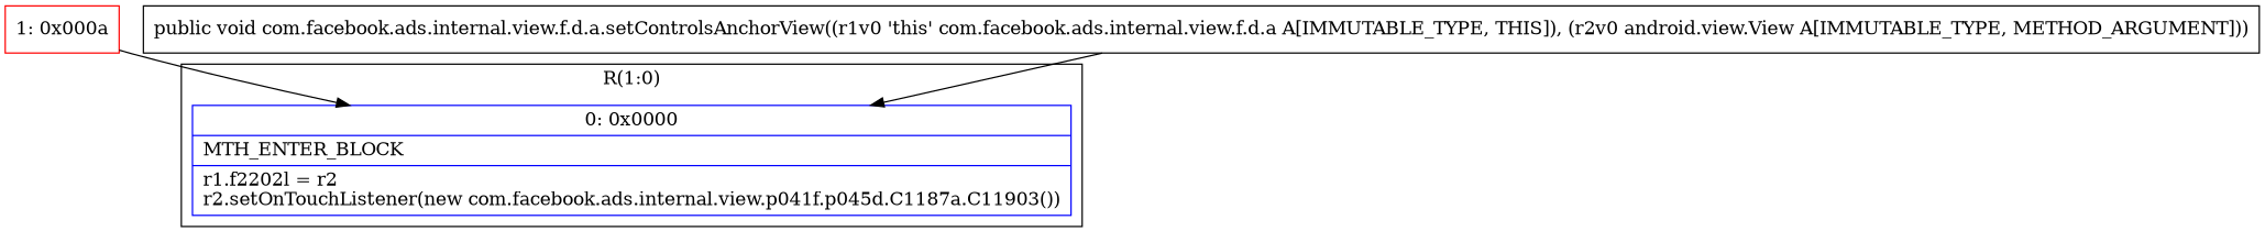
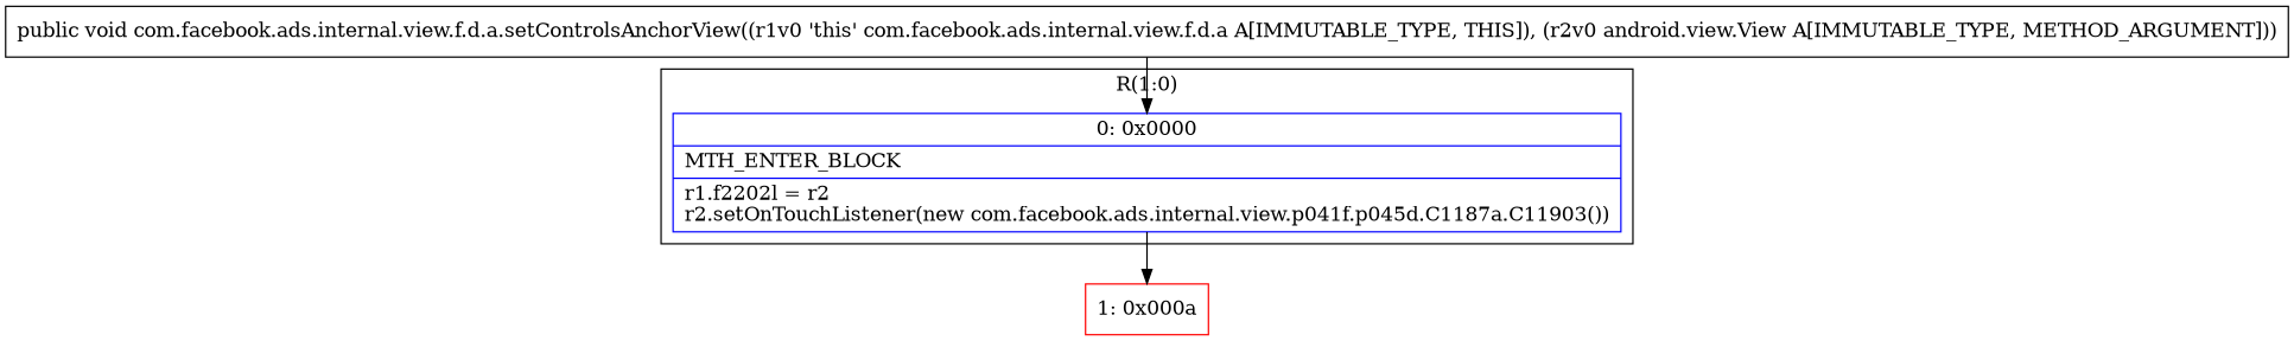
  digraph {
    node [shape=record]
    n1 [color=blue label="{0\:\ 0x0000|MTH_ENTER_BLOCK\l|r1.f2202l = r2\lr2.setOnTouchListener(new com.facebook.ads.internal.view.p041f.p045d.C1187a.C11903())\l}"]
    n2 [color=red label="{1\:\ 0x000a}"]
    n3 [label="{public void com.facebook.ads.internal.view.f.d.a.setControlsAnchorView((r1v0 'this' com.facebook.ads.internal.view.f.d.a A[IMMUTABLE_TYPE, THIS]), (r2v0 android.view.View A[IMMUTABLE_TYPE, METHOD_ARGUMENT])) }"]
    subgraph cluster_1 {
      label="R(1:0)"
      n1
    }
-   n2 -> n1
+   n1 -> n2
    n3 -> n1
  }
